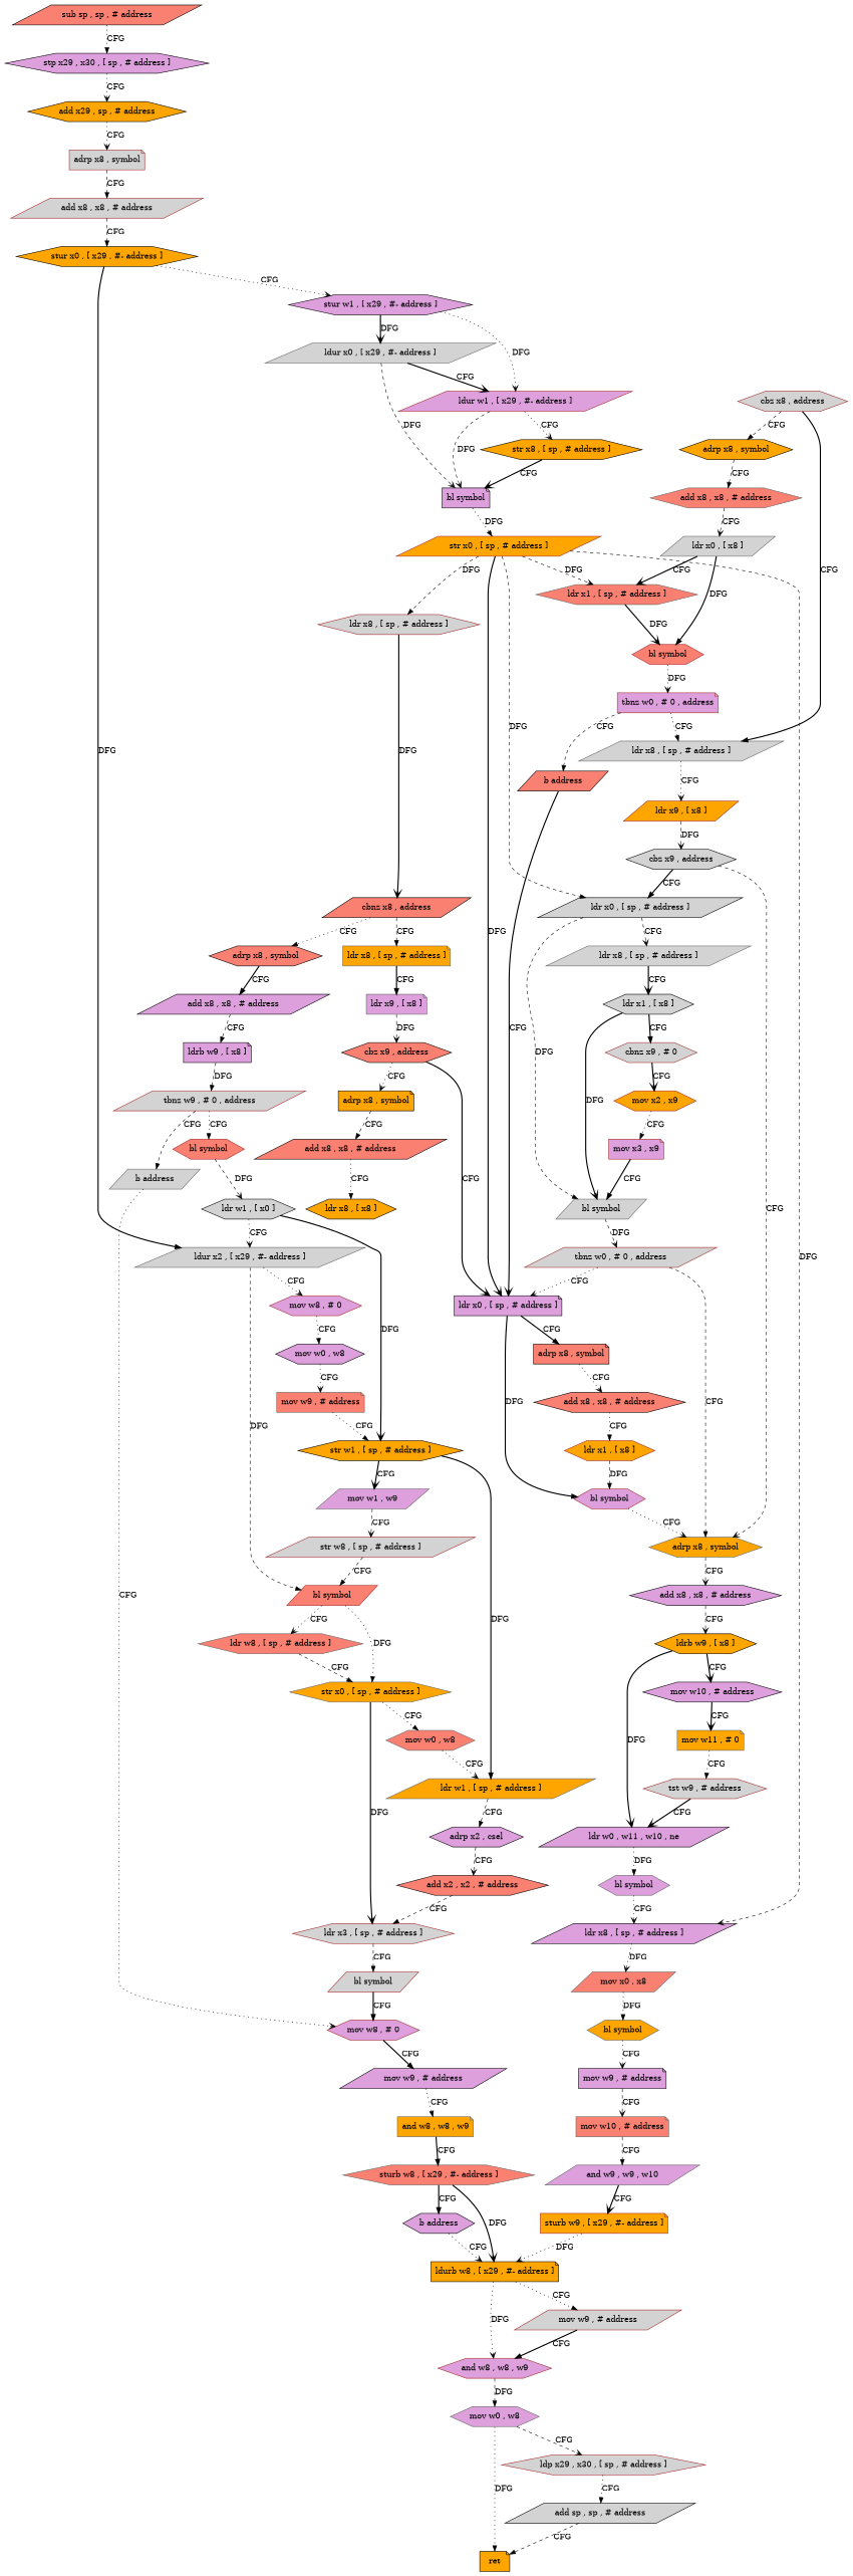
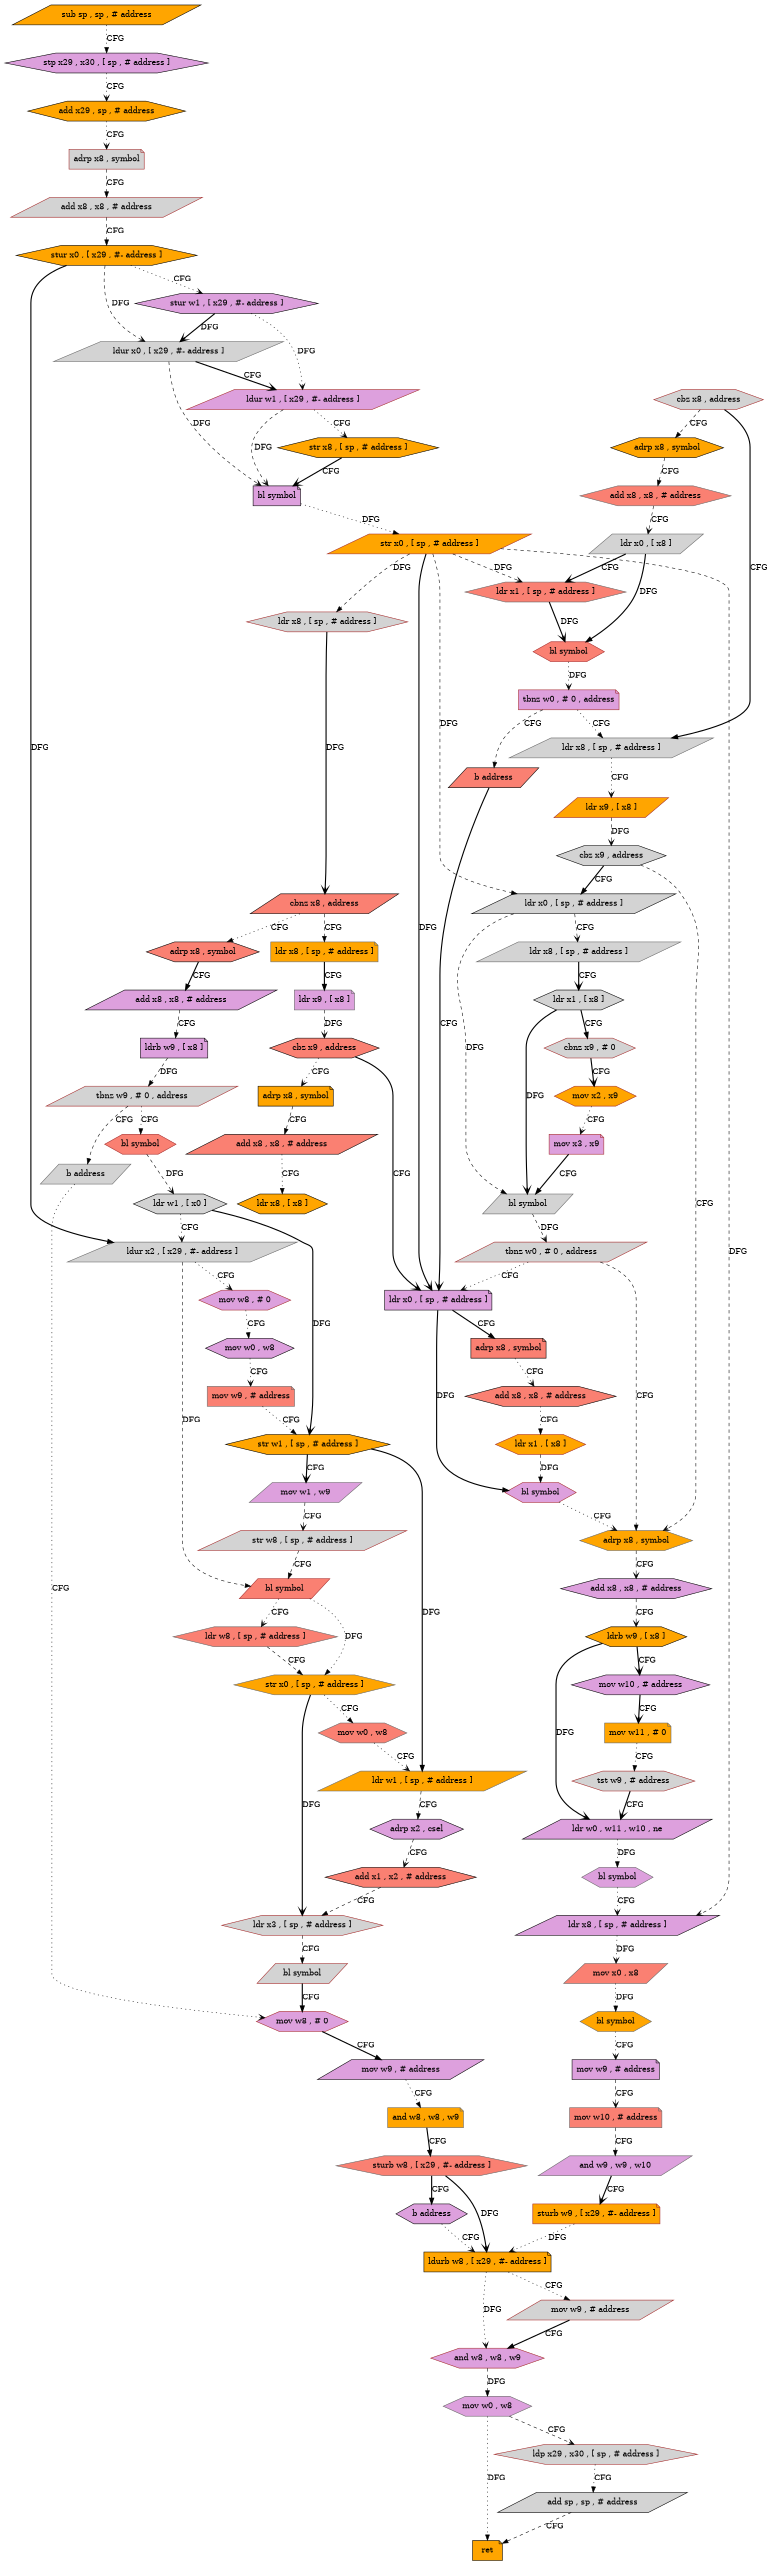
  digraph {
    node [color=black fillcolor=plum shape=hexagon style=filled]
    edge [arrowhead=vee style=dotted]
-   n1 [fillcolor=salmon label="sub sp , sp , # address" shape=parallelogram]
+   n1 [fillcolor=orange label="sub sp , sp , # address" shape=parallelogram]
    n2 [label="stp x29 , x30 , [ sp , # address ]"]
    n3 [fillcolor=orange label="add x29 , sp , # address"]
    n4 [color=brown fillcolor=lightgrey label="adrp x8 , symbol" shape=note]
    n5 [color=brown fillcolor=lightgrey label="add x8 , x8 , # address" shape=parallelogram]
    n6 [fillcolor=orange label="stur x0 , [ x29 , #- address ]"]
    n7 [label="stur w1 , [ x29 , #- address ]"]
    n8 [color=gray40 fillcolor=lightgrey label="ldur x0 , [ x29 , #- address ]" shape=parallelogram]
    n9 [color=gray40 fillcolor=lightgrey label="ldur x2 , [ x29 , #- address ]" shape=parallelogram]
    n10 [color=brown label="ldur w1 , [ x29 , #- address ]" shape=parallelogram]
    n11 [label="bl symbol" shape=note]
    n12 [color=brown label="mov w8 , # 0"]
    n13 [color=brown fillcolor=salmon label="bl symbol" shape=parallelogram]
    n14 [fillcolor=orange label="str x8 , [ sp , # address ]"]
    n15 [color=brown fillcolor=orange label="str x0 , [ sp , # address ]" shape=parallelogram]
    n16 [color=brown fillcolor=lightgrey label="ldr x8 , [ sp , # address ]"]
    n17 [label="ldr x0 , [ sp , # address ]" shape=note]
    n18 [fillcolor=lightgrey label="ldr x0 , [ sp , # address ]" shape=parallelogram]
    n19 [color=gray40 fillcolor=salmon label="ldr x1 , [ sp , # address ]"]
    n20 [label="ldr x8 , [ sp , # address ]" shape=parallelogram]
    n21 [fillcolor=salmon label="cbnz x8 , address" shape=parallelogram]
    n22 [fillcolor=salmon label="adrp x8 , symbol" shape=note]
    n23 [color=brown label="bl symbol"]
    n24 [color=gray40 fillcolor=lightgrey label="ldr x8 , [ sp , # address ]" shape=parallelogram]
    n25 [color=gray40 fillcolor=lightgrey label="bl symbol" shape=parallelogram]
    n26 [color=brown fillcolor=salmon label="bl symbol"]
    n27 [color=gray40 fillcolor=salmon label="mov x0 , x8" shape=parallelogram]
    n28 [color=gray40 fillcolor=orange label="ldr x8 , [ sp , # address ]" shape=note]
    n29 [fillcolor=salmon label="adrp x8 , symbol"]
    n30 [color=gray40 label="ldr x9 , [ x8 ]" shape=note]
    n31 [label="add x8 , x8 , # address" shape=parallelogram]
    n32 [fillcolor=salmon label="cbz x9 , address"]
    n33 [label="ldrb w9 , [ x8 ]" shape=note]
    n34 [fillcolor=orange label="adrp x8 , symbol" shape=note]
    n35 [fillcolor=salmon label="add x8 , x8 , # address" shape=parallelogram]
    n36 [fillcolor=salmon label="add x8 , x8 , # address"]
    n37 [color=gray40 fillcolor=orange label="adrp x8 , symbol"]
    n38 [fillcolor=orange label="ldr x8 , [ x8 ]"]
    n39 [color=brown fillcolor=lightgrey label="tbnz w9 , # 0 , address" shape=parallelogram]
    n40 [color=brown fillcolor=salmon label="bl symbol"]
    n41 [color=gray40 fillcolor=lightgrey label="b address" shape=parallelogram]
    n42 [fillcolor=lightgrey label="ldr w1 , [ x0 ]"]
    n43 [color=brown label="mov w8 , # 0"]
    n44 [fillcolor=orange label="str w1 , [ sp , # address ]"]
    n45 [label="mov w9 , # address" shape=parallelogram]
    n46 [color=brown fillcolor=orange label="ldr x1 , [ x8 ]"]
    n47 [label="add x8 , x8 , # address"]
    n48 [fillcolor=orange label="ldrb w9 , [ x8 ]"]
    n49 [color=brown fillcolor=lightgrey label="cbz x8 , address"]
    n50 [color=gray40 fillcolor=lightgrey label="ldr x8 , [ sp , # address ]" shape=parallelogram]
    n51 [fillcolor=orange label="adrp x8 , symbol"]
    n52 [color=brown fillcolor=orange label="ldr x9 , [ x8 ]" shape=parallelogram]
    n53 [color=gray40 fillcolor=salmon label="add x8 , x8 , # address"]
    n54 [fillcolor=lightgrey label="cbz x9 , address"]
    n55 [color=gray40 fillcolor=lightgrey label="ldr x0 , [ x8 ]" shape=parallelogram]
    n56 [color=gray40 label="mov w1 , w9" shape=parallelogram]
    n57 [color=gray40 fillcolor=orange label="ldr w1 , [ sp , # address ]" shape=parallelogram]
    n58 [label="mov w0 , w8"]
    n59 [color=gray40 fillcolor=salmon label="ldr w8 , [ sp , # address ]"]
    n60 [color=gray40 fillcolor=orange label="str x0 , [ sp , # address ]"]
    n61 [color=gray40 fillcolor=salmon label="mov w9 , # address" shape=note]
    n62 [color=brown fillcolor=lightgrey label="str w8 , [ sp , # address ]" shape=parallelogram]
    n63 [label="adrp x2 , csel"]
    n64 [color=gray40 fillcolor=salmon label="mov w0 , w8"]
    n65 [color=brown fillcolor=lightgrey label="ldr x3 , [ sp , # address ]"]
    n66 [color=brown fillcolor=lightgrey label="bl symbol" shape=parallelogram]
-   n67 [fillcolor=salmon label="add x2 , x2 , # address"]
+   n67 [fillcolor=salmon label="add x1 , x2 , # address"]
    n68 [color=gray40 fillcolor=orange label="and w8 , w8 , w9" shape=note]
    n69 [fillcolor=lightgrey label="ldr x1 , [ x8 ]"]
    n70 [color=brown fillcolor=lightgrey label="tbnz w0 , # 0 , address" shape=parallelogram]
    n71 [color=brown label="tbnz w0 , # 0 , address" shape=note]
    n72 [fillcolor=salmon label="b address" shape=parallelogram]
    n73 [fillcolor=orange label="ldurb w8 , [ x29 , #- address ]" shape=note]
    n74 [color=brown fillcolor=lightgrey label="mov w9 , # address" shape=parallelogram]
    n75 [color=brown label="and w8 , w8 , w9"]
    n76 [color=gray40 label="mov w0 , w8"]
    n77 [color=brown fillcolor=lightgrey label="ldp x29 , x30 , [ sp , # address ]"]
    n78 [fillcolor=orange label=ret shape=note]
    n79 [fillcolor=lightgrey label="add sp , sp , # address" shape=parallelogram]
    n80 [color=gray40 fillcolor=salmon label="sturb w8 , [ x29 , #- address ]"]
    n81 [label="b address"]
    n82 [label="mov w10 , # address"]
    n83 [label="ldr w0 , w11 , w10 , ne" shape=parallelogram]
    n84 [color=gray40 fillcolor=orange label="mov w11 , # 0" shape=note]
    n85 [color=gray40 label="bl symbol"]
    n86 [color=brown fillcolor=lightgrey label="tst w9 , # address"]
    n87 [color=gray40 fillcolor=orange label="bl symbol"]
    n88 [label="mov w9 , # address" shape=note]
    n89 [color=gray40 fillcolor=salmon label="mov w10 , # address" shape=note]
    n90 [color=gray40 label="and w9 , w9 , w10" shape=parallelogram]
    n91 [color=brown fillcolor=orange label="sturb w9 , [ x29 , #- address ]" shape=note]
    n92 [color=brown fillcolor=lightgrey label="cbnz x9 , # 0"]
    n93 [color=brown fillcolor=orange label="mov x2 , x9"]
    n94 [color=brown label="mov x3 , x9" shape=note]
    n1 -> n2 [arrowhead=normal label=CFG]
    n2 -> n3 [label=CFG]
    n3 -> n4 [label=CFG]
    n4 -> n5 [arrowhead=normal label=CFG style=dashed]
    n5 -> n6 [arrowhead=normal label=CFG style=dashed]
    n6 -> n7 [label=CFG]
+   n6 -> n8 [label=DFG style=dashed]
    n6 -> n9 [arrowhead=normal label=DFG style=bold]
    n7 -> n8 [label=DFG style=bold]
    n7 -> n10 [label=DFG]
    n8 -> n10 [label=CFG style=bold]
    n8 -> n11 [label=DFG style=dashed]
    n9 -> n12 [label=CFG]
    n9 -> n13 [arrowhead=normal label=DFG style=dashed]
    n10 -> n11 [label=DFG style=dashed]
    n10 -> n14 [label=CFG]
    n11 -> n15 [arrowhead=normal label=DFG]
    n12 -> n58 [arrowhead=normal label=CFG]
    n13 -> n59 [label=CFG]
    n13 -> n60 [arrowhead=normal label=DFG]
    n14 -> n11 [label=CFG style=bold]
    n15 -> n16 [arrowhead=normal label=DFG style=dashed]
    n15 -> n17 [label=DFG style=bold]
    n15 -> n18 [arrowhead=normal label=DFG style=dashed]
    n15 -> n19 [label=DFG style=dashed]
    n15 -> n20 [label=DFG style=dashed]
    n16 -> n21 [label=DFG style=bold]
    n17 -> n22 [arrowhead=normal label=CFG style=bold]
    n17 -> n23 [arrowhead=normal label=DFG style=bold]
    n18 -> n24 [label=CFG style=dashed]
    n18 -> n25 [arrowhead=normal label=DFG style=dashed]
    n19 -> n26 [label=DFG style=bold]
    n20 -> n27 [label=DFG]
    n21 -> n28 [arrowhead=normal label=CFG style=dashed]
    n21 -> n29 [arrowhead=normal label=CFG]
    n22 -> n36 [label=CFG]
    n23 -> n37 [label=CFG]
    n24 -> n69 [label=CFG style=bold]
    n25 -> n70 [label=DFG style=dashed]
    n26 -> n71 [label=DFG]
    n27 -> n87 [arrowhead=normal label=DFG]
    n28 -> n30 [arrowhead=normal label=CFG style=bold]
    n29 -> n31 [arrowhead=normal label=CFG style=bold]
    n30 -> n32 [label=DFG style=dashed]
    n31 -> n33 [arrowhead=normal label=CFG style=dashed]
    n32 -> n17 [label=CFG style=bold]
    n32 -> n34 [label=CFG]
    n33 -> n39 [arrowhead=normal label=DFG style=dashed]
    n34 -> n35 [arrowhead=normal label=CFG style=dashed]
    n35 -> n38 [arrowhead=normal label=CFG]
    n36 -> n46 [arrowhead=normal label=CFG]
    n37 -> n47 [label=CFG style=dashed]
    n39 -> n40 [arrowhead=normal label=CFG]
    n39 -> n41 [arrowhead=normal label=CFG style=dashed]
    n40 -> n42 [label=DFG style=dashed]
    n41 -> n43 [label=CFG]
    n42 -> n9 [label=CFG]
    n42 -> n44 [label=DFG style=bold]
    n43 -> n45 [arrowhead=normal label=CFG style=bold]
    n44 -> n56 [label=CFG style=bold]
    n44 -> n57 [arrowhead=normal label=DFG style=bold]
    n45 -> n68 [arrowhead=normal label=CFG]
    n46 -> n23 [arrowhead=normal label=DFG style=dashed]
    n47 -> n48 [label=CFG style=dashed]
    n48 -> n82 [label=CFG style=bold]
    n48 -> n83 [label=DFG style=bold]
    n49 -> n50 [arrowhead=normal label=CFG style=bold]
    n49 -> n51 [arrowhead=normal label=CFG style=dashed]
    n50 -> n52 [label=CFG]
    n51 -> n53 [arrowhead=normal label=CFG style=dashed]
    n52 -> n54 [label=DFG style=dashed]
    n53 -> n55 [label=CFG style=dashed]
    n54 -> n18 [arrowhead=normal label=CFG style=bold]
    n54 -> n37 [label=CFG style=dashed]
    n55 -> n19 [label=CFG style=bold]
    n55 -> n26 [arrowhead=normal label=DFG style=bold]
    n56 -> n62 [label=CFG style=dashed]
    n57 -> n63 [arrowhead=normal label=CFG style=dashed]
    n58 -> n61 [label=CFG]
    n59 -> n60 [arrowhead=normal label=CFG style=dashed]
    n60 -> n64 [arrowhead=normal label=CFG]
    n60 -> n65 [label=DFG style=bold]
    n61 -> n44 [arrowhead=normal label=CFG]
    n62 -> n13 [arrowhead=normal label=CFG style=dashed]
    n63 -> n67 [label=CFG style=dashed]
    n64 -> n57 [label=CFG]
    n65 -> n66 [arrowhead=normal label=CFG style=dashed]
    n66 -> n43 [arrowhead=normal label=CFG style=bold]
    n67 -> n65 [arrowhead=normal label=CFG style=dashed]
    n68 -> n80 [arrowhead=normal label=CFG style=bold]
    n69 -> n25 [label=DFG style=bold]
    n69 -> n92 [arrowhead=normal label=CFG style=bold]
    n70 -> n17 [label=CFG]
    n70 -> n37 [arrowhead=normal label=CFG style=dashed]
    n71 -> n50 [arrowhead=normal label=CFG]
    n71 -> n72 [arrowhead=normal label=CFG style=dashed]
    n72 -> n17 [label=CFG style=bold]
    n73 -> n74 [arrowhead=normal label=CFG]
    n73 -> n75 [label=DFG]
    n74 -> n75 [arrowhead=normal label=CFG style=bold]
    n75 -> n76 [arrowhead=normal label=DFG style=dashed]
    n76 -> n77 [label=CFG style=dashed]
    n76 -> n78 [arrowhead=normal label=DFG]
    n77 -> n79 [arrowhead=normal label=CFG]
    n79 -> n78 [arrowhead=normal label=CFG style=dashed]
    n80 -> n73 [label=DFG style=bold]
    n80 -> n81 [arrowhead=normal label=CFG style=bold]
    n81 -> n73 [label=CFG]
    n82 -> n84 [label=CFG style=bold]
    n83 -> n85 [arrowhead=normal label=DFG]
    n84 -> n86 [arrowhead=normal label=CFG]
    n85 -> n20 [label=CFG]
    n86 -> n83 [label=CFG style=bold]
    n87 -> n88 [label=CFG]
    n88 -> n89 [label=CFG style=dashed]
    n89 -> n90 [arrowhead=normal label=CFG style=dashed]
    n90 -> n91 [label=CFG style=bold]
    n91 -> n73 [label=DFG]
    n92 -> n93 [label=CFG style=bold]
-   n93 -> n94 [arrowhead=normal label=CFG]
+   n93 -> n94 [label=CFG]
    n94 -> n25 [arrowhead=normal label=CFG style=bold]
  }
